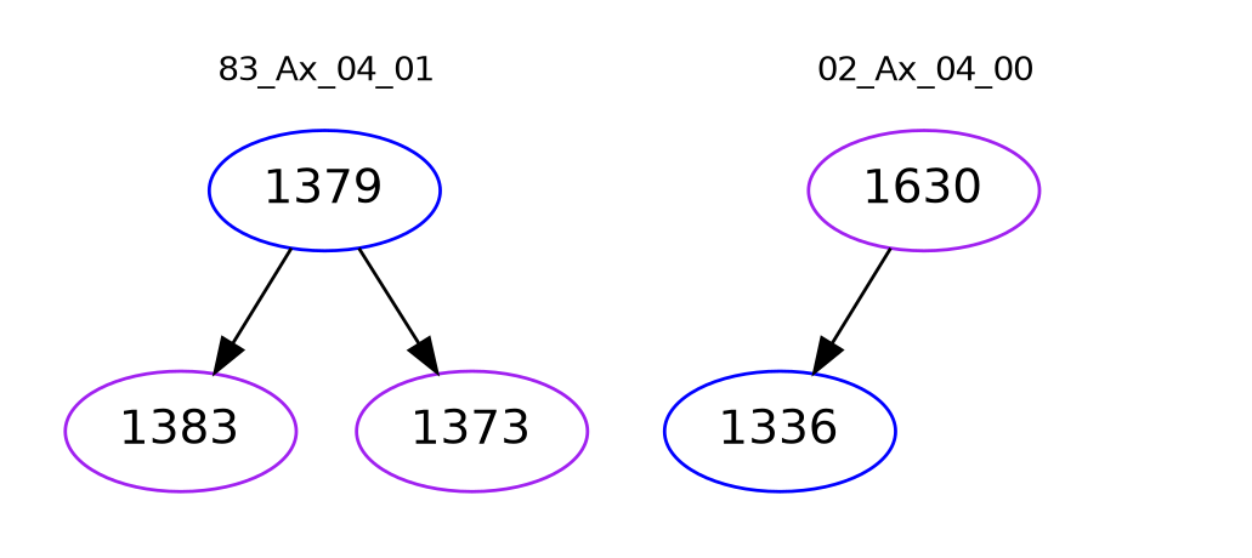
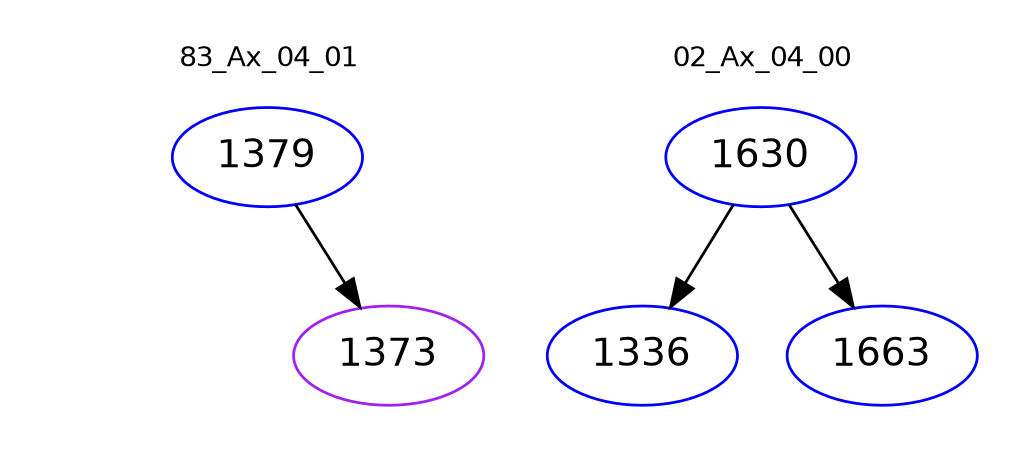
  digraph {
    fontname="DejaVu Sans"
    node [color=blue fontname="DejaVu Sans"]
    edge [color=black fontname="DejaVu Sans"]
    n1 [label=1379]
-   n2 [color=purple label=1383]
    n3 [color=purple label=1373]
-   n4 [color=purple label=1630]
+   n4 [label=1630]
    n5 [label=1336]
+   n6 [label=1663]
    subgraph cluster_1 {
      color=white
      fontsize=10
      label="83_Ax_04_01"
      n1
-     n2
      n3
    }
    subgraph cluster_2 {
      color=white
      fontsize=10
      label="02_Ax_04_00"
      n4
      n5
+     n6
    }
-   n1 -> n2
    n1 -> n3
    n4 -> n5
+   n4 -> n6
  }
